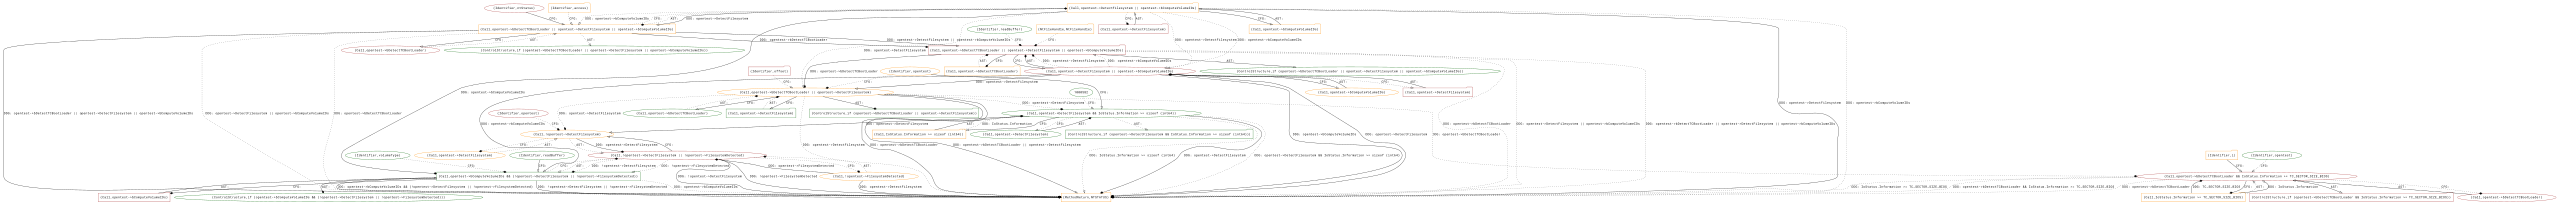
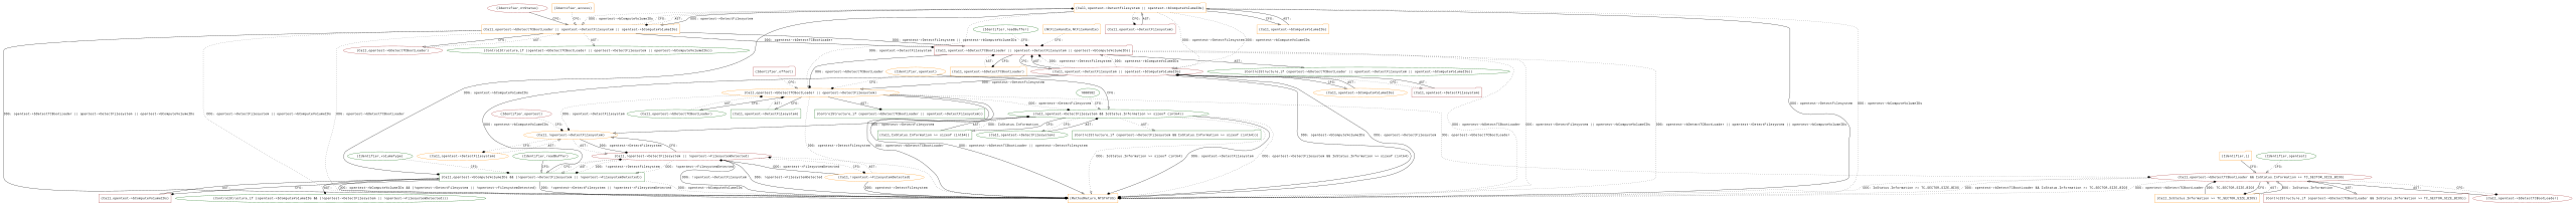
  digraph {
    fontname="Roboto Mono"
    node [color=darkgreen fontname="Roboto Mono" shape=ellipse]
    edge [arrowhead=onormal fontname="Roboto Mono" style=dotted]
    n1 [color=darkorange label="(Call,opentest->DetectFilesystem || opentest->bComputeVolumeIDs)" shape=folder]
    n2 [color=darkorange label="(Call,opentest->bDetectTCBootLoader || opentest->DetectFilesystem || opentest->bComputeVolumeIDs)" shape=folder]
    n3 [color=darkorange label="(Call,opentest->bDetectTCBootLoader || opentest->DetectFilesystem)"]
    n4 [label="(Call,opentest->bComputeVolumeIDs && (!opentest->DetectFilesystem || !opentest->FilesystemDetected))" shape=folder]
    n5 [color=brown label="(Call,opentest->DetectFilesystem || opentest->bComputeVolumeIDs)"]
    n6 [color=darkorange label="(MethodReturn,NTSTATUS)" shape=folder]
    n7 [color=brown label="(Call,opentest->DetectFilesystem)" shape=folder]
    n8 [color=darkorange label="(Call,opentest->bComputeVolumeIDs)" shape=folder]
    n9 [color=brown label="(Call,opentest->bDetectTCBootLoader || opentest->DetectFilesystem || opentest->bComputeVolumeIDs)" shape=folder]
    n10 [color=brown label="(Call,opentest->bDetectTCBootLoader)"]
    n11 [label="(ControlStructure,if (opentest->bDetectTCBootLoader || opentest->DetectFilesystem || opentest->bComputeVolumeIDs))"]
    n12 [color=brown label="(Call,opentest->bDetectTCBootLoader && IoStatus.Information >= TC_SECTOR_SIZE_BIOS)"]
    n13 [label="(Call,opentest->DetectFilesystem && IoStatus.Information >= sizeof (int64))"]
    n14 [color=darkorange label="(Call,!opentest->DetectFilesystem)"]
    n15 [label="(ControlStructure,if (opentest->bDetectTCBootLoader || opentest->DetectFilesystem))" shape=folder]
    n16 [label="(Call,opentest->bDetectTCBootLoader)"]
    n17 [label="(Call,opentest->DetectFilesystem)" shape=folder]
    n18 [color=brown label="(Call,!opentest->DetectFilesystem || !opentest->FilesystemDetected)"]
    n19 [color=brown label="(Call,opentest->bComputeVolumeIDs)" shape=folder]
    n20 [label="(ControlStructure,if (opentest->bComputeVolumeIDs && (!opentest->DetectFilesystem || !opentest->FilesystemDetected)))"]
    n21 [color=darkorange label="(Call,opentest->bComputeVolumeIDs)"]
    n22 [color=brown label="(Call,opentest->DetectFilesystem)" shape=folder]
    n23 [color=darkorange label="(Call,opentest->bDetectTCBootLoader)" shape=folder]
    n24 [label="(ControlStructure,if (opentest->bDetectTCBootLoader || opentest->DetectFilesystem || opentest->bComputeVolumeIDs))"]
    n25 [color=darkorange label="(Call,IoStatus.Information >= TC_SECTOR_SIZE_BIOS)" shape=folder]
    n26 [color=brown label="(ControlStructure,if (opentest->bDetectTCBootLoader && IoStatus.Information >= TC_SECTOR_SIZE_BIOS))" shape=folder]
    n27 [color=brown label="(Call,opentest->bDetectTCBootLoader)"]
    n28 [label="(ControlStructure,if (opentest->DetectFilesystem && IoStatus.Information >= sizeof (int64)))" shape=folder]
    n29 [label="(Call,opentest->DetectFilesystem)"]
-   n30 [color=darkorange label="(Call,IoStatus.Information >= sizeof (int64))" shape=folder]
+   n30 [label="(Call,IoStatus.Information >= sizeof (int64))" shape=folder]
    n31 [color=darkorange label="(Call,opentest->DetectFilesystem)"]
    n32 [color=darkorange label="(Call,!opentest->FilesystemDetected)"]
    n33 [color=brown label="(Identifier,offset)" shape=folder]
    n34 [color=brown label="(Identifier,ntStatus)"]
    n35 [label="(Identifier,volumeType)"]
    n36 [label="(Identifier,opentest)"]
    n37 [color=brown label="(Identifier,opentest)"]
    n38 [label="(Identifier,readBuffer)"]
    n39 [label="(Identifier,readBuffer)"]
    n40 [color=darkorange label="(Identifier,access)" shape=folder]
    n41 [color=darkorange label="(Identifier,opentest)"]
    n42 [color=darkorange label="(NtFileHandle,NtFileHandle)" shape=folder]
    n43 [color=darkorange label="(Identifier,i)" shape=folder]
    1000582
    n1 -> n2 [arrowhead=diamond label="AST: "]
    n1 -> n2 [label="DDG: opentest->DetectFilesystem" style=solid]
    n1 -> n2 [label="DDG: opentest->bComputeVolumeIDs"]
    n1 -> n3 [label="DDG: opentest->DetectFilesystem"]
    n1 -> n4 [arrowhead=diamond label="DDG: opentest->bComputeVolumeIDs" style=solid]
    n1 -> n5 [label="DDG: opentest->DetectFilesystem"]
    n1 -> n5 [label="DDG: opentest->bComputeVolumeIDs"]
    n1 -> n6 [label="DDG: opentest->DetectFilesystem" style=solid]
    n1 -> n6 [arrowhead=diamond label="DDG: opentest->bComputeVolumeIDs"]
    n1 -> n7 [arrowhead=diamond label="CFG: "]
    n1 -> n8 [label="CFG: " style=solid]
    n2 -> n1 [arrowhead=diamond label="CFG: "]
    n2 -> n6 [label="DDG: opentest->bDetectTCBootLoader || opentest->DetectFilesystem || opentest->bComputeVolumeIDs" style=solid]
    n2 -> n6 [arrowhead=diamond label="DDG: opentest->DetectFilesystem || opentest->bComputeVolumeIDs"]
    n2 -> n6 [label="DDG: opentest->bDetectTCBootLoader"]
    n2 -> n9 [arrowhead=diamond label="DDG: opentest->bDetectTCBootLoader" style=solid]
    n2 -> n9 [label="DDG: opentest->DetectFilesystem || opentest->bComputeVolumeIDs" style=solid]
    n2 -> n10 [label="CFG: " style=solid]
    n2 -> n11 [label="AST: "]
    n3 -> n6 [label="DDG: opentest->bDetectTCBootLoader" style=solid]
    n3 -> n6 [label="DDG: opentest->bDetectTCBootLoader || opentest->DetectFilesystem" style=solid]
    n3 -> n6 [arrowhead=diamond label="DDG: opentest->DetectFilesystem"]
    n3 -> n12 [arrowhead=diamond label="DDG: opentest->bDetectTCBootLoader"]
    n3 -> n13 [arrowhead=diamond label="DDG: opentest->DetectFilesystem"]
    n3 -> n14 [arrowhead=diamond label="DDG: opentest->DetectFilesystem"]
    n3 -> n15 [arrowhead=diamond label="AST: " style=solid]
    n3 -> n16 [label="CFG: " style=solid]
    n3 -> n17 [label="CFG: " style=solid]
    n4 -> n6 [label="DDG: opentest->bComputeVolumeIDs"]
    n4 -> n6 [arrowhead=diamond label="DDG: opentest->bComputeVolumeIDs && (!opentest->DetectFilesystem || !opentest->FilesystemDetected)" style=solid]
    n4 -> n6 [arrowhead=diamond label="DDG: !opentest->DetectFilesystem || !opentest->FilesystemDetected" style=solid]
    n4 -> n18 [arrowhead=diamond label="CFG: "]
    n4 -> n19 [arrowhead=diamond label="CFG: " style=solid]
    n4 -> n20 [arrowhead=diamond label="AST: " style=solid]
    n5 -> n3 [label="DDG: opentest->DetectFilesystem" style=solid]
    n5 -> n4 [label="DDG: opentest->bComputeVolumeIDs" style=solid]
    n5 -> n6 [arrowhead=diamond label="DDG: opentest->bComputeVolumeIDs" style=solid]
    n5 -> n6 [label="DDG: opentest->DetectFilesystem" style=solid]
    n5 -> n9 [arrowhead=diamond label="AST: " style=solid]
    n5 -> n9 [arrowhead=diamond label="DDG: opentest->DetectFilesystem"]
    n5 -> n9 [label="DDG: opentest->bComputeVolumeIDs"]
    n5 -> n21 [label="CFG: " style=solid]
    n5 -> n22 [label="CFG: "]
    n7 -> n1 [label="AST: " style=solid]
    n8 -> n1 [label="AST: " style=solid]
    n9 -> n3 [arrowhead=diamond label="DDG: opentest->bDetectTCBootLoader" style=solid]
    n9 -> n5 [label="CFG: " style=solid]
    n9 -> n6 [label="DDG: opentest->bDetectTCBootLoader"]
    n9 -> n6 [label="DDG: opentest->DetectFilesystem || opentest->bComputeVolumeIDs"]
    n9 -> n6 [arrowhead=diamond label="DDG: opentest->bDetectTCBootLoader || opentest->DetectFilesystem || opentest->bComputeVolumeIDs"]
    n9 -> n23 [arrowhead=diamond label="CFG: " style=solid]
    n9 -> n24 [label="AST: " style=solid]
    n10 -> n2 [label="AST: "]
    n12 -> n6 [label="DDG: IoStatus.Information >= TC_SECTOR_SIZE_BIOS"]
    n12 -> n6 [arrowhead=diamond label="DDG: opentest->bDetectTCBootLoader && IoStatus.Information >= TC_SECTOR_SIZE_BIOS"]
    n12 -> n6 [arrowhead=diamond label="DDG: opentest->bDetectTCBootLoader"]
    n12 -> n25 [arrowhead=diamond label="CFG: " style=solid]
    n12 -> n26 [label="AST: " style=solid]
    n12 -> n27 [arrowhead=diamond label="CFG: "]
    n13 -> n6 [label="DDG: IoStatus.Information >= sizeof (int64)"]
    n13 -> n6 [arrowhead=diamond label="DDG: opentest->DetectFilesystem" style=solid]
    n13 -> n6 [label="DDG: opentest->DetectFilesystem && IoStatus.Information >= sizeof (int64)"]
    n13 -> n14 [label="DDG: opentest->DetectFilesystem" style=solid]
    n13 -> n28 [label="AST: "]
    n13 -> n29 [label="CFG: "]
    n13 -> n30 [label="CFG: " style=solid]
    n14 -> n18 [label="AST: "]
    n14 -> n18 [arrowhead=diamond label="DDG: opentest->DetectFilesystem" style=solid]
    n14 -> n31 [arrowhead=diamond label="CFG: "]
    n16 -> n3 [arrowhead=diamond label="AST: "]
    n17 -> n3 [arrowhead=diamond label="AST: "]
    n18 -> n4 [label="AST: "]
    n18 -> n4 [arrowhead=diamond label="DDG: !opentest->DetectFilesystem"]
    n18 -> n4 [label="DDG: !opentest->FilesystemDetected"]
    n18 -> n6 [arrowhead=diamond label="DDG: !opentest->DetectFilesystem" style=solid]
    n18 -> n6 [label="DDG: !opentest->FilesystemDetected" style=solid]
    n18 -> n14 [label="CFG: " style=solid]
    n18 -> n32 [arrowhead=diamond label="CFG: "]
    n19 -> n4 [label="AST: " style=solid]
    n21 -> n5 [arrowhead=diamond label="AST: " style=solid]
    n22 -> n5 [arrowhead=diamond label="AST: " style=solid]
    n23 -> n9 [arrowhead=diamond label="AST: "]
    n25 -> n12 [label="AST: "]
    n25 -> n12 [label="DDG: IoStatus.Information" style=solid]
    n25 -> n12 [arrowhead=diamond label="DDG: TC_SECTOR_SIZE_BIOS" style=solid]
    n27 -> n12 [label="AST: " style=solid]
    n29 -> n13 [arrowhead=diamond label="AST: " style=solid]
    n30 -> n13 [arrowhead=diamond label="AST: " style=solid]
    n30 -> n13 [label="DDG: IoStatus.Information"]
    n31 -> n14 [label="AST: "]
    n32 -> n6 [label="DDG: opentest->DetectFilesystem" style=solid]
    n32 -> n18 [arrowhead=diamond label="AST: "]
    n32 -> n18 [arrowhead=diamond label="DDG: opentest->FilesystemDetected" style=solid]
    n33 -> n3 [label="CFG: "]
    n34 -> n2 [label="CFG: " style=solid]
    n35 -> n4 [arrowhead=diamond label="CFG: "]
    n36 -> n12 [label="CFG: "]
    n37 -> n14 [arrowhead=diamond label="CFG: "]
    n38 -> n4 [label="CFG: " style=solid]
    n39 -> n9 [arrowhead=diamond label="CFG: "]
    n40 -> n2 [label="CFG: "]
    n41 -> n3 [arrowhead=diamond label="CFG: "]
    n41 -> n13 [label="CFG: " style=solid]
    n42 -> n9 [arrowhead=diamond label="CFG: "]
    n43 -> n12 [label="CFG: " style=solid]
    1000582 -> n13 [label="CFG: "]
  }
